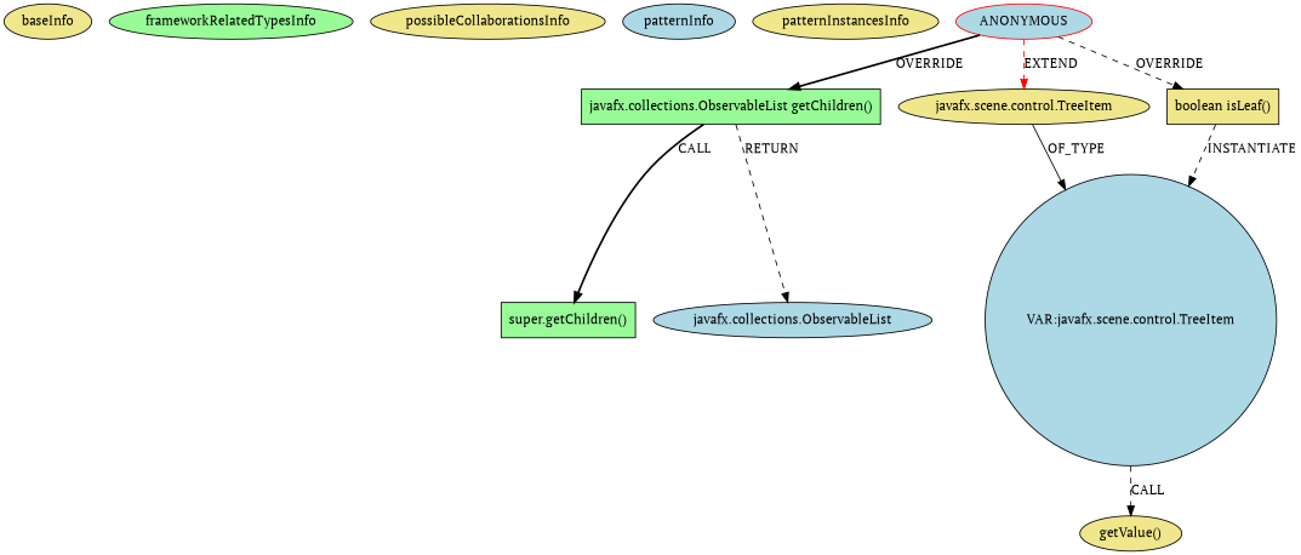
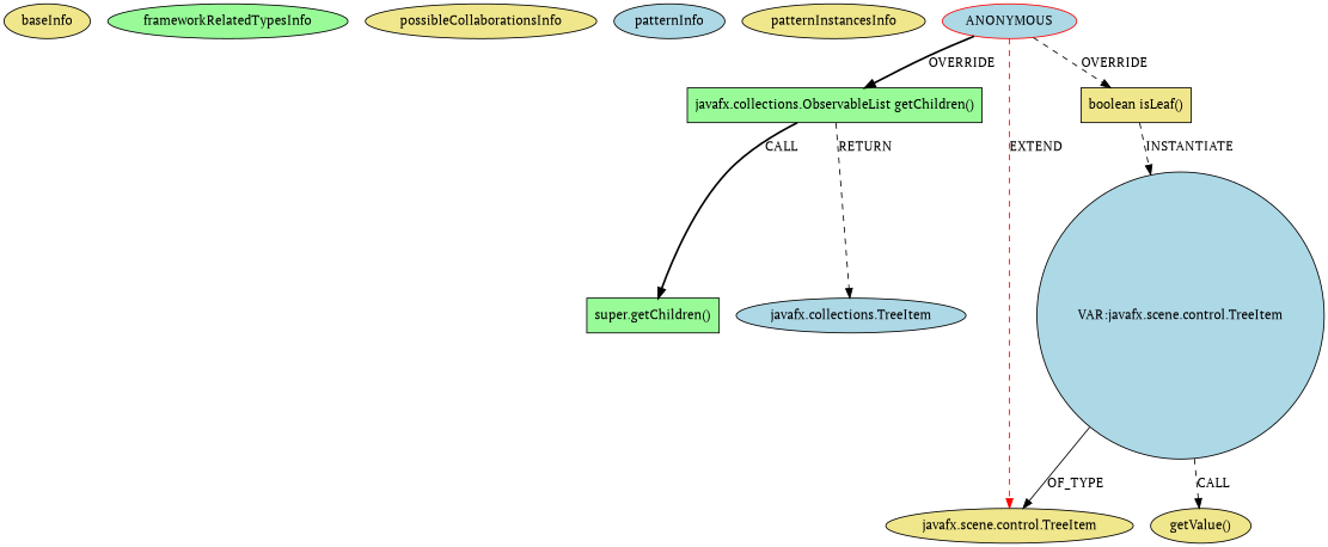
  digraph {
    fontname="PT Serif"
    node [fillcolor=khaki fontname="PT Serif" style=filled isFrameworkType=false]
    edge [fontname="PT Serif" style=dashed]
    baseInfo [category=pattern graphId=3518 isAnonymous=true possibleRelation=false isFrameworkType=""]
    frameworkRelatedTypesInfo [0="javafx.scene.control.TreeItem" fillcolor=palegreen isFrameworkType=""]
    possibleCollaborationsInfo [isFrameworkType=""]
    patternInfo [fillcolor=lightblue frequency=2.0 patternRootClient=0 isFrameworkType=""]
    patternInstancesInfo [0="sannies-isoviewer-fx~/sannies-isoviewer-fx/isoviewer-fx-master/src/main/java/com/googlecode/mp4parser/mp4inspector/IsoFileTreeView.java~javafx.scene.control.TreeItem createNode(com.coremedia.iso.boxes.Box)~4073" 1="cosysoft-financialfx~/cosysoft-financialfx/financialfx-master/incubatorfx/src/com/cosysoft/labs/financialfx/util/TemplateUtil.java~javafx.scene.control.TreeItem buildTreeItem(com.cosysoft.labs.financialfx.template.BaseTree)~2314" isFrameworkType=""]
    n6 [fillcolor=palegreen label="super.getChildren()" shape=box vertexType=SUPER_CALL]
    n7 [fillcolor=palegreen label="javafx.collections.ObservableList getChildren()" shape=box vertexType=OVERRIDING_METHOD_DECLARATION]
-   n8 [fillcolor=lightblue label="javafx.collections.ObservableList" vertexType=FRAMEWORK_INTERFACE_TYPE]
+   n8 [fillcolor=lightblue label="javafx.collections.TreeItem" vertexType=FRAMEWORK_INTERFACE_TYPE]
    n9 [color=red fillcolor=lightblue label=ANONYMOUS vertexType=ROOT_ANONYMOUS_DECLARATION]
    n10 [label="javafx.scene.control.TreeItem" vertexType=FRAMEWORK_CLASS_TYPE]
    n11 [label="boolean isLeaf()" shape=box vertexType=OVERRIDING_METHOD_DECLARATION]
    n12 [fillcolor=lightblue label="VAR:javafx.scene.control.TreeItem" shape=circle vertexType=VARIABLE_EXPRESION]
    n13 [label="getValue()" shape=ellipse vertexType=INSIDE_CALL]
    n7 -> n6 [label=CALL style=bold]
    n7 -> n8 [label=RETURN]
    n9 -> n7 [label=OVERRIDE style=bold]
    n9 -> n10 [color=red label=EXTEND]
    n9 -> n11 [label=OVERRIDE]
    n11 -> n12 [label=INSTANTIATE]
-   n10 -> n12 [label=OF_TYPE style=solid]
+   n12 -> n10 [label=OF_TYPE style=solid]
    n12 -> n13 [label=CALL]
  }
